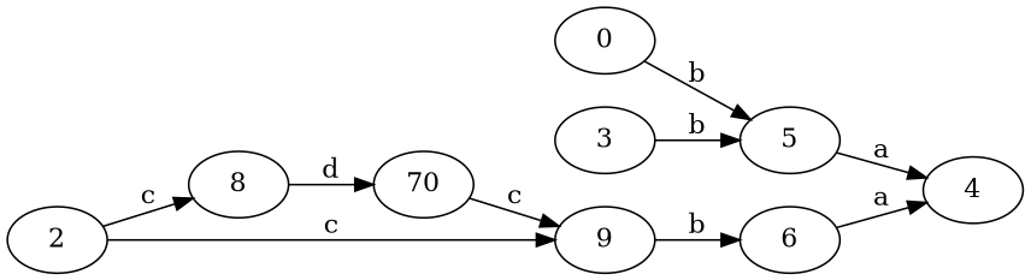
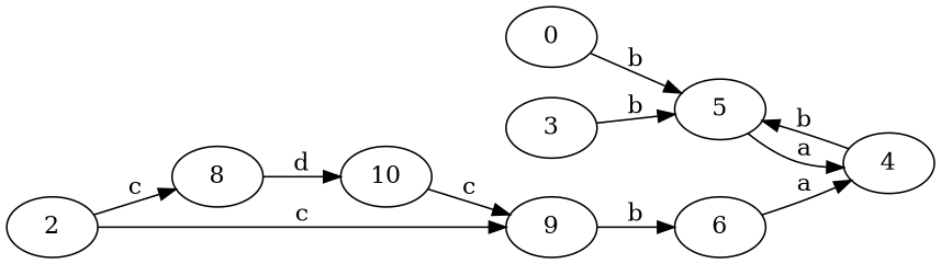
  strict digraph {
    rankdir=LR
    3
    5
    4
    6
    8
-   10 [label=70]
+   10
    9
    0
    2
    3 -> 5 [label=b]
    5 -> 4 [label=a]
+   4 -> 5 [label=b]
    6 -> 4 [label=a]
    8 -> 10 [label=d]
    10 -> 9 [label=c]
    9 -> 6 [label=b]
    0 -> 5 [label=b]
    2 -> 8 [label=c]
    2 -> 9 [label=c]
  }
